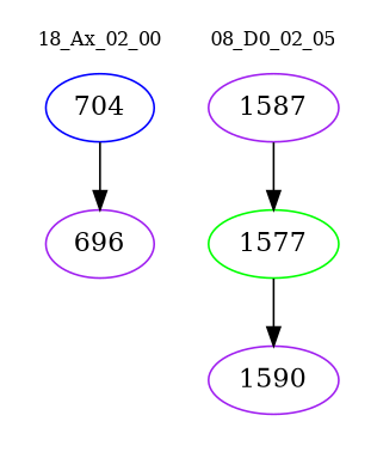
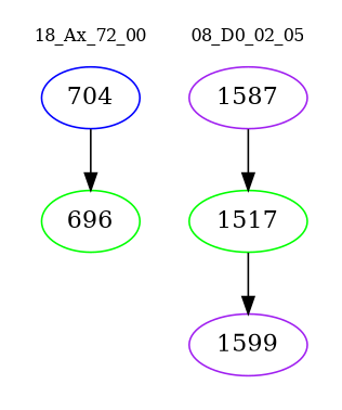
  digraph {
    node [color=green]
    edge [color=black]
    n1 [color=blue label=704]
-   n2 [color=purple label=696]
+   n2 [label=696]
    n3 [color=purple label=1587]
-   n4 [label=1577]
-   n5 [color=purple label=1590]
+   n4 [label=1517]
+   n5 [color=purple label=1599]
    subgraph cluster_1 {
      color=white
      fontsize=10
-     label="18_Ax_02_00"
+     label="18_Ax_72_00"
      n1
      n2
    }
    subgraph cluster_2 {
      color=white
      fontsize=10
      label="08_D0_02_05"
      n3
      n4
      n5
    }
    n1 -> n2
    n3 -> n4
    n4 -> n5
  }
